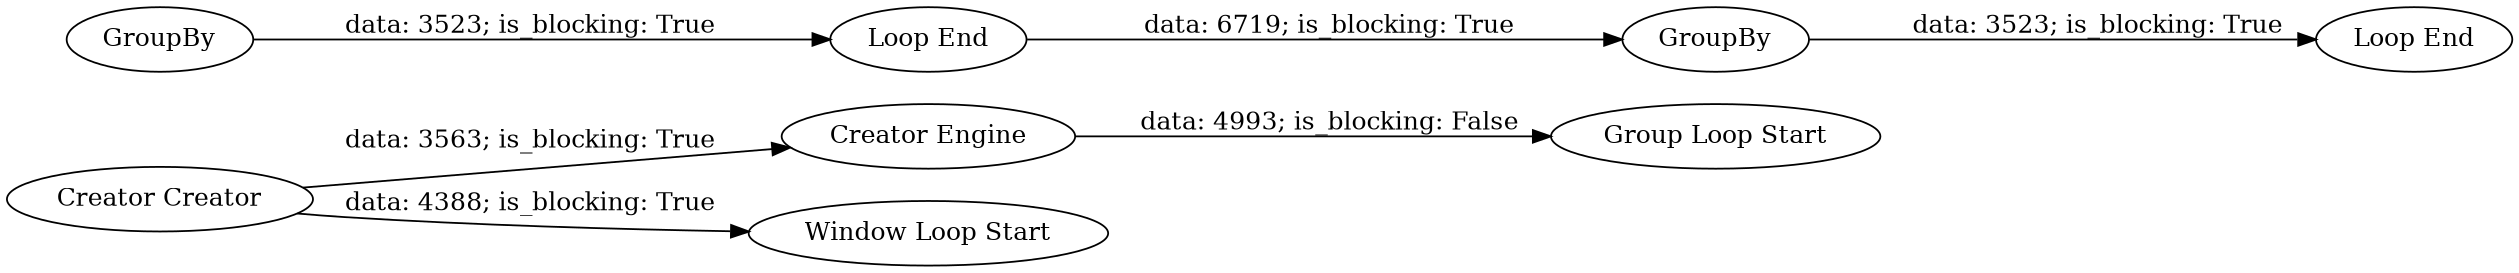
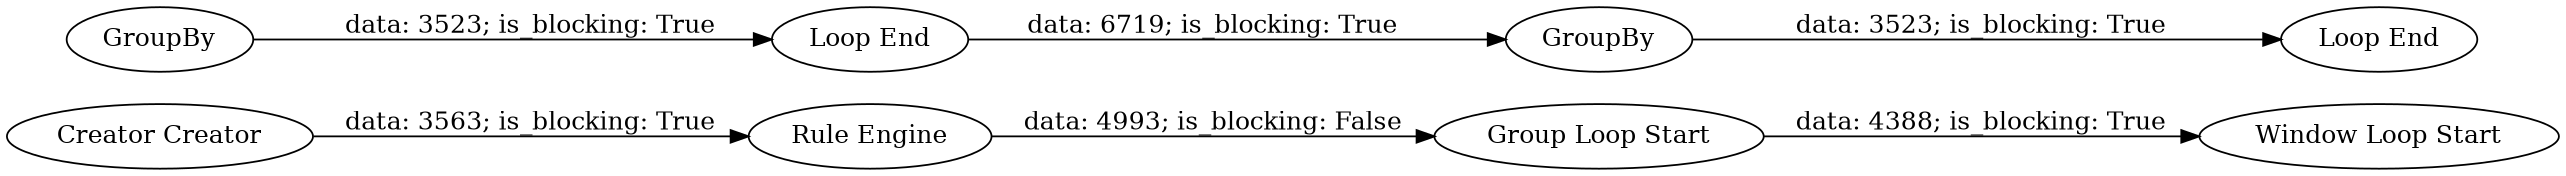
  digraph {
    rankdir=LR
-   n1 [label="Creator Engine"]
+   n1 [label="Rule Engine"]
    n2 [label="Group Loop Start"]
    n3 [label="Window Loop Start"]
    n4 [label="Creator Creator"]
    n5 [label=GroupBy]
    n6 [label="Loop End"]
    n7 [label=GroupBy]
    n8 [label="Loop End"]
    n1 -> n2 [label="data: 4993; is_blocking: False"]
-   n4 -> n3 [label="data: 4388; is_blocking: True"]
+   n2 -> n3 [label="data: 4388; is_blocking: True"]
    n4 -> n1 [label="data: 3563; is_blocking: True"]
    n5 -> n6 [label="data: 3523; is_blocking: True"]
    n6 -> n7 [label="data: 6719; is_blocking: True"]
    n7 -> n8 [label="data: 3523; is_blocking: True"]
  }
